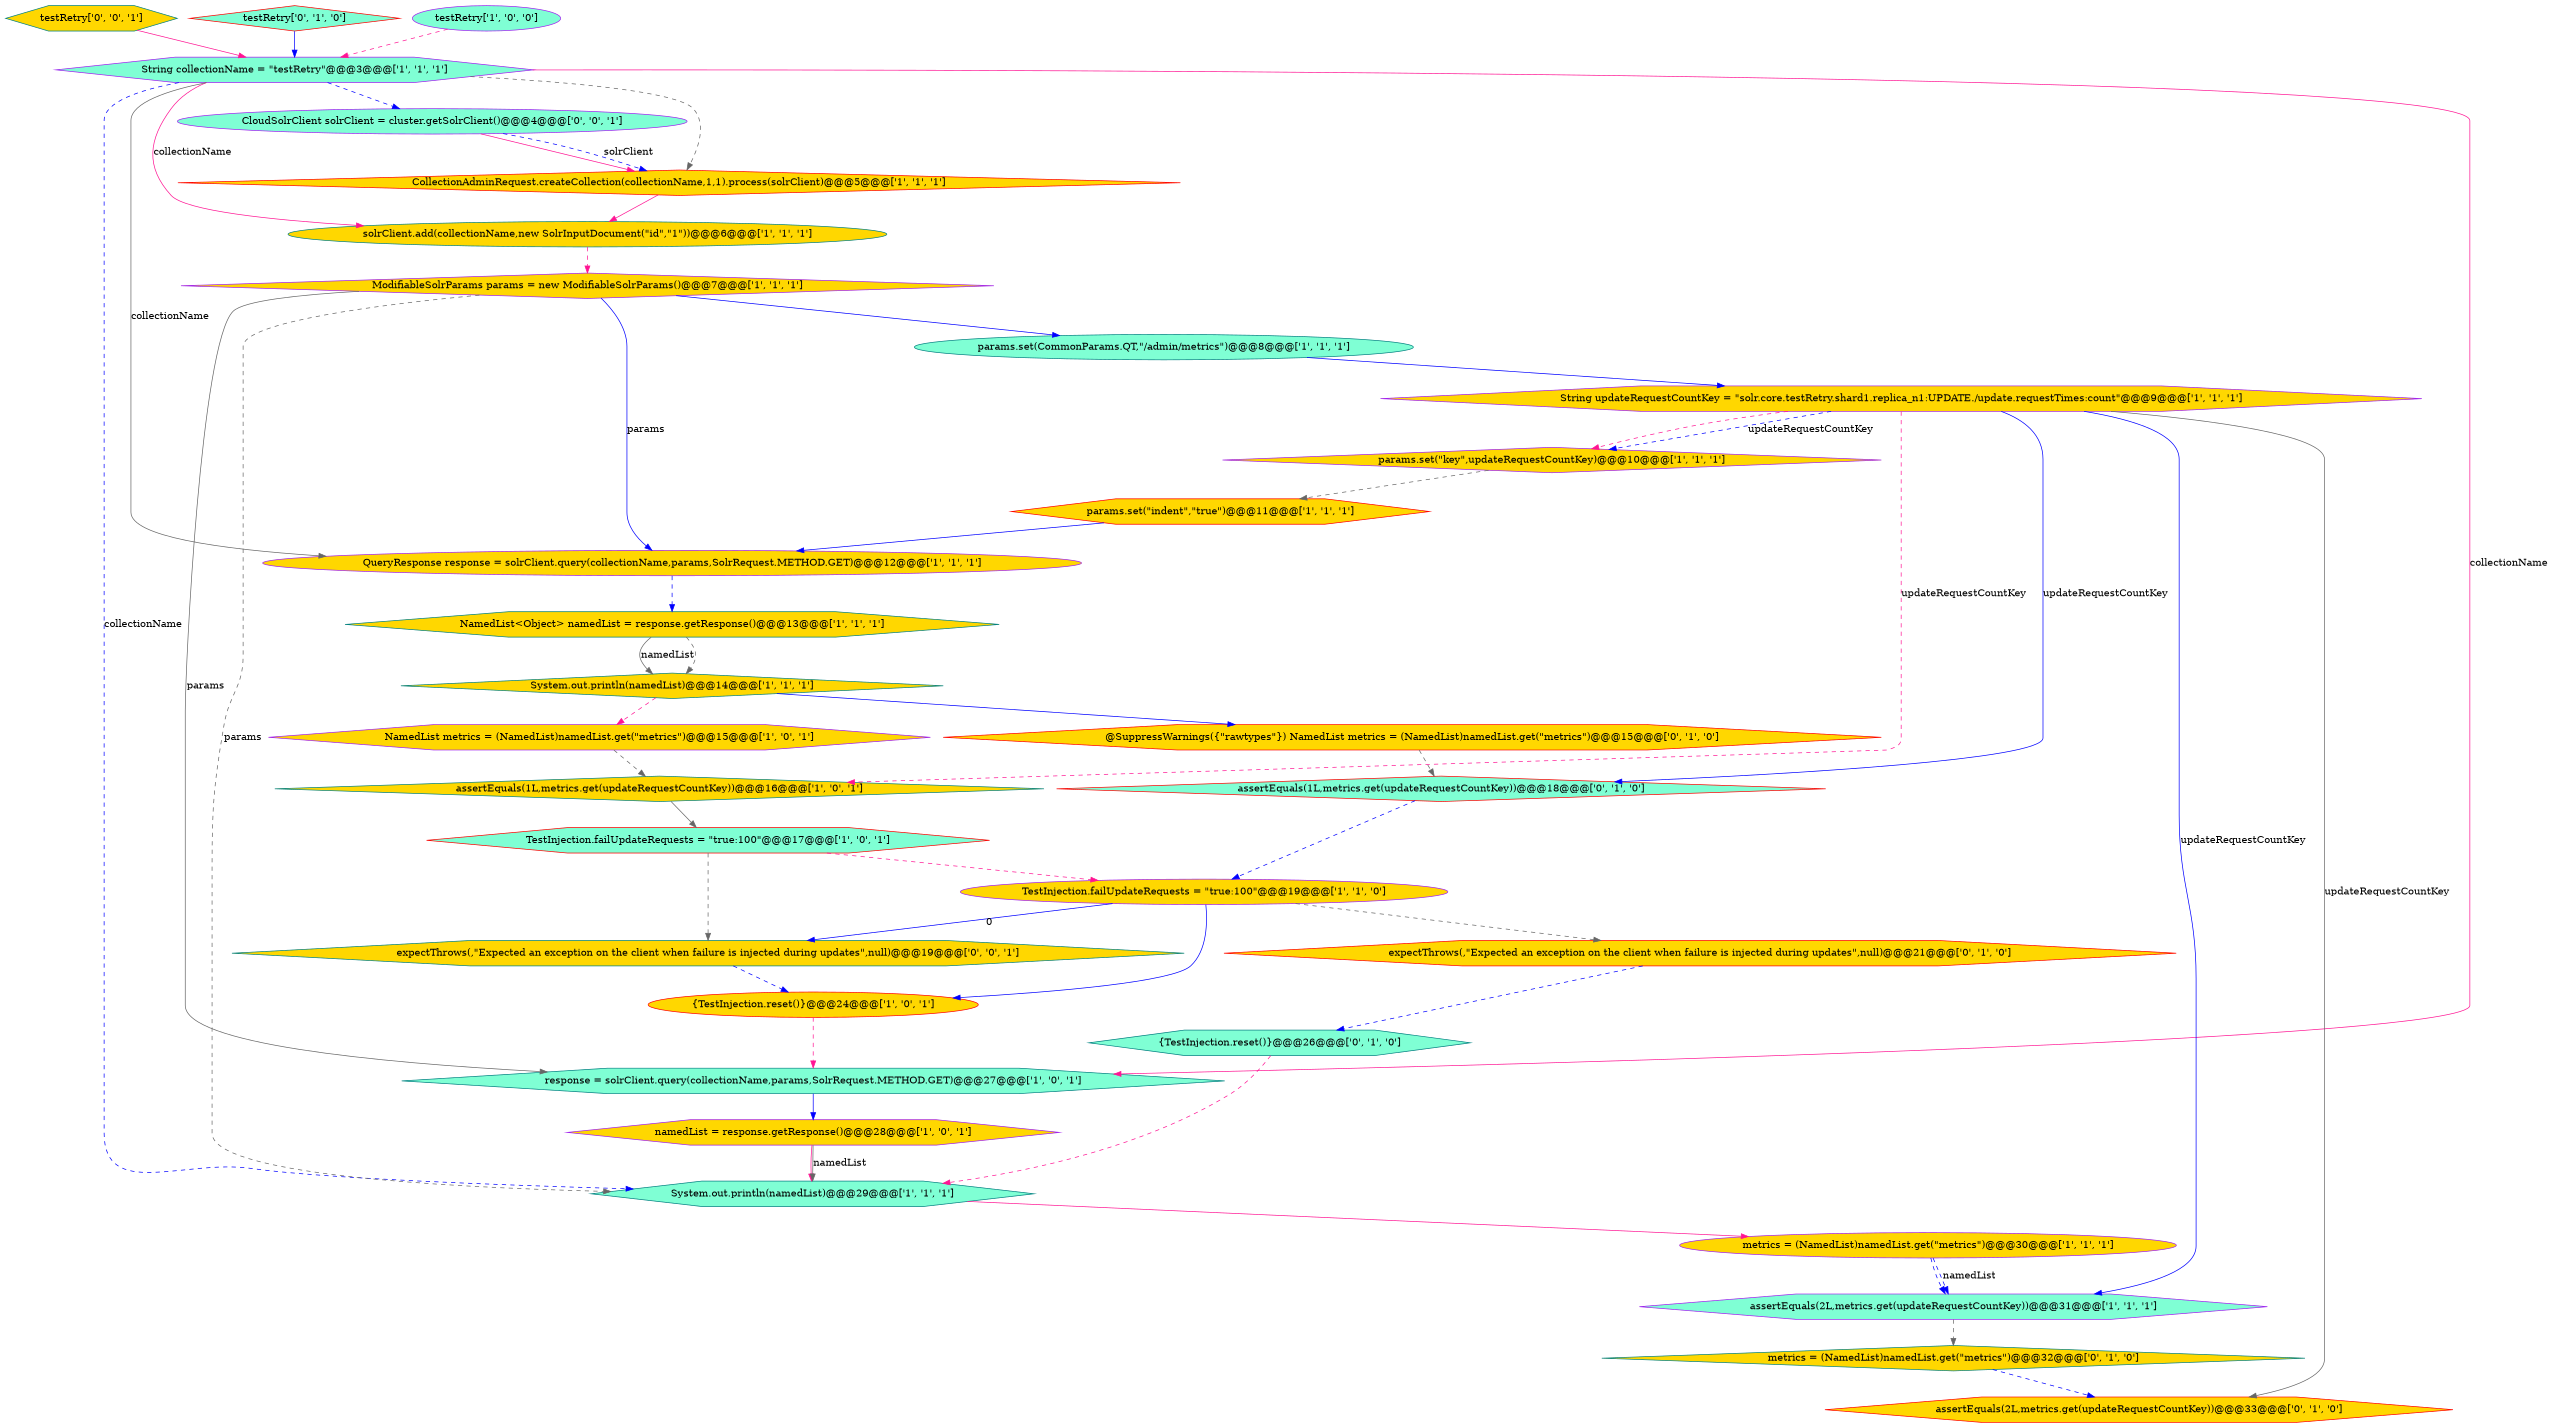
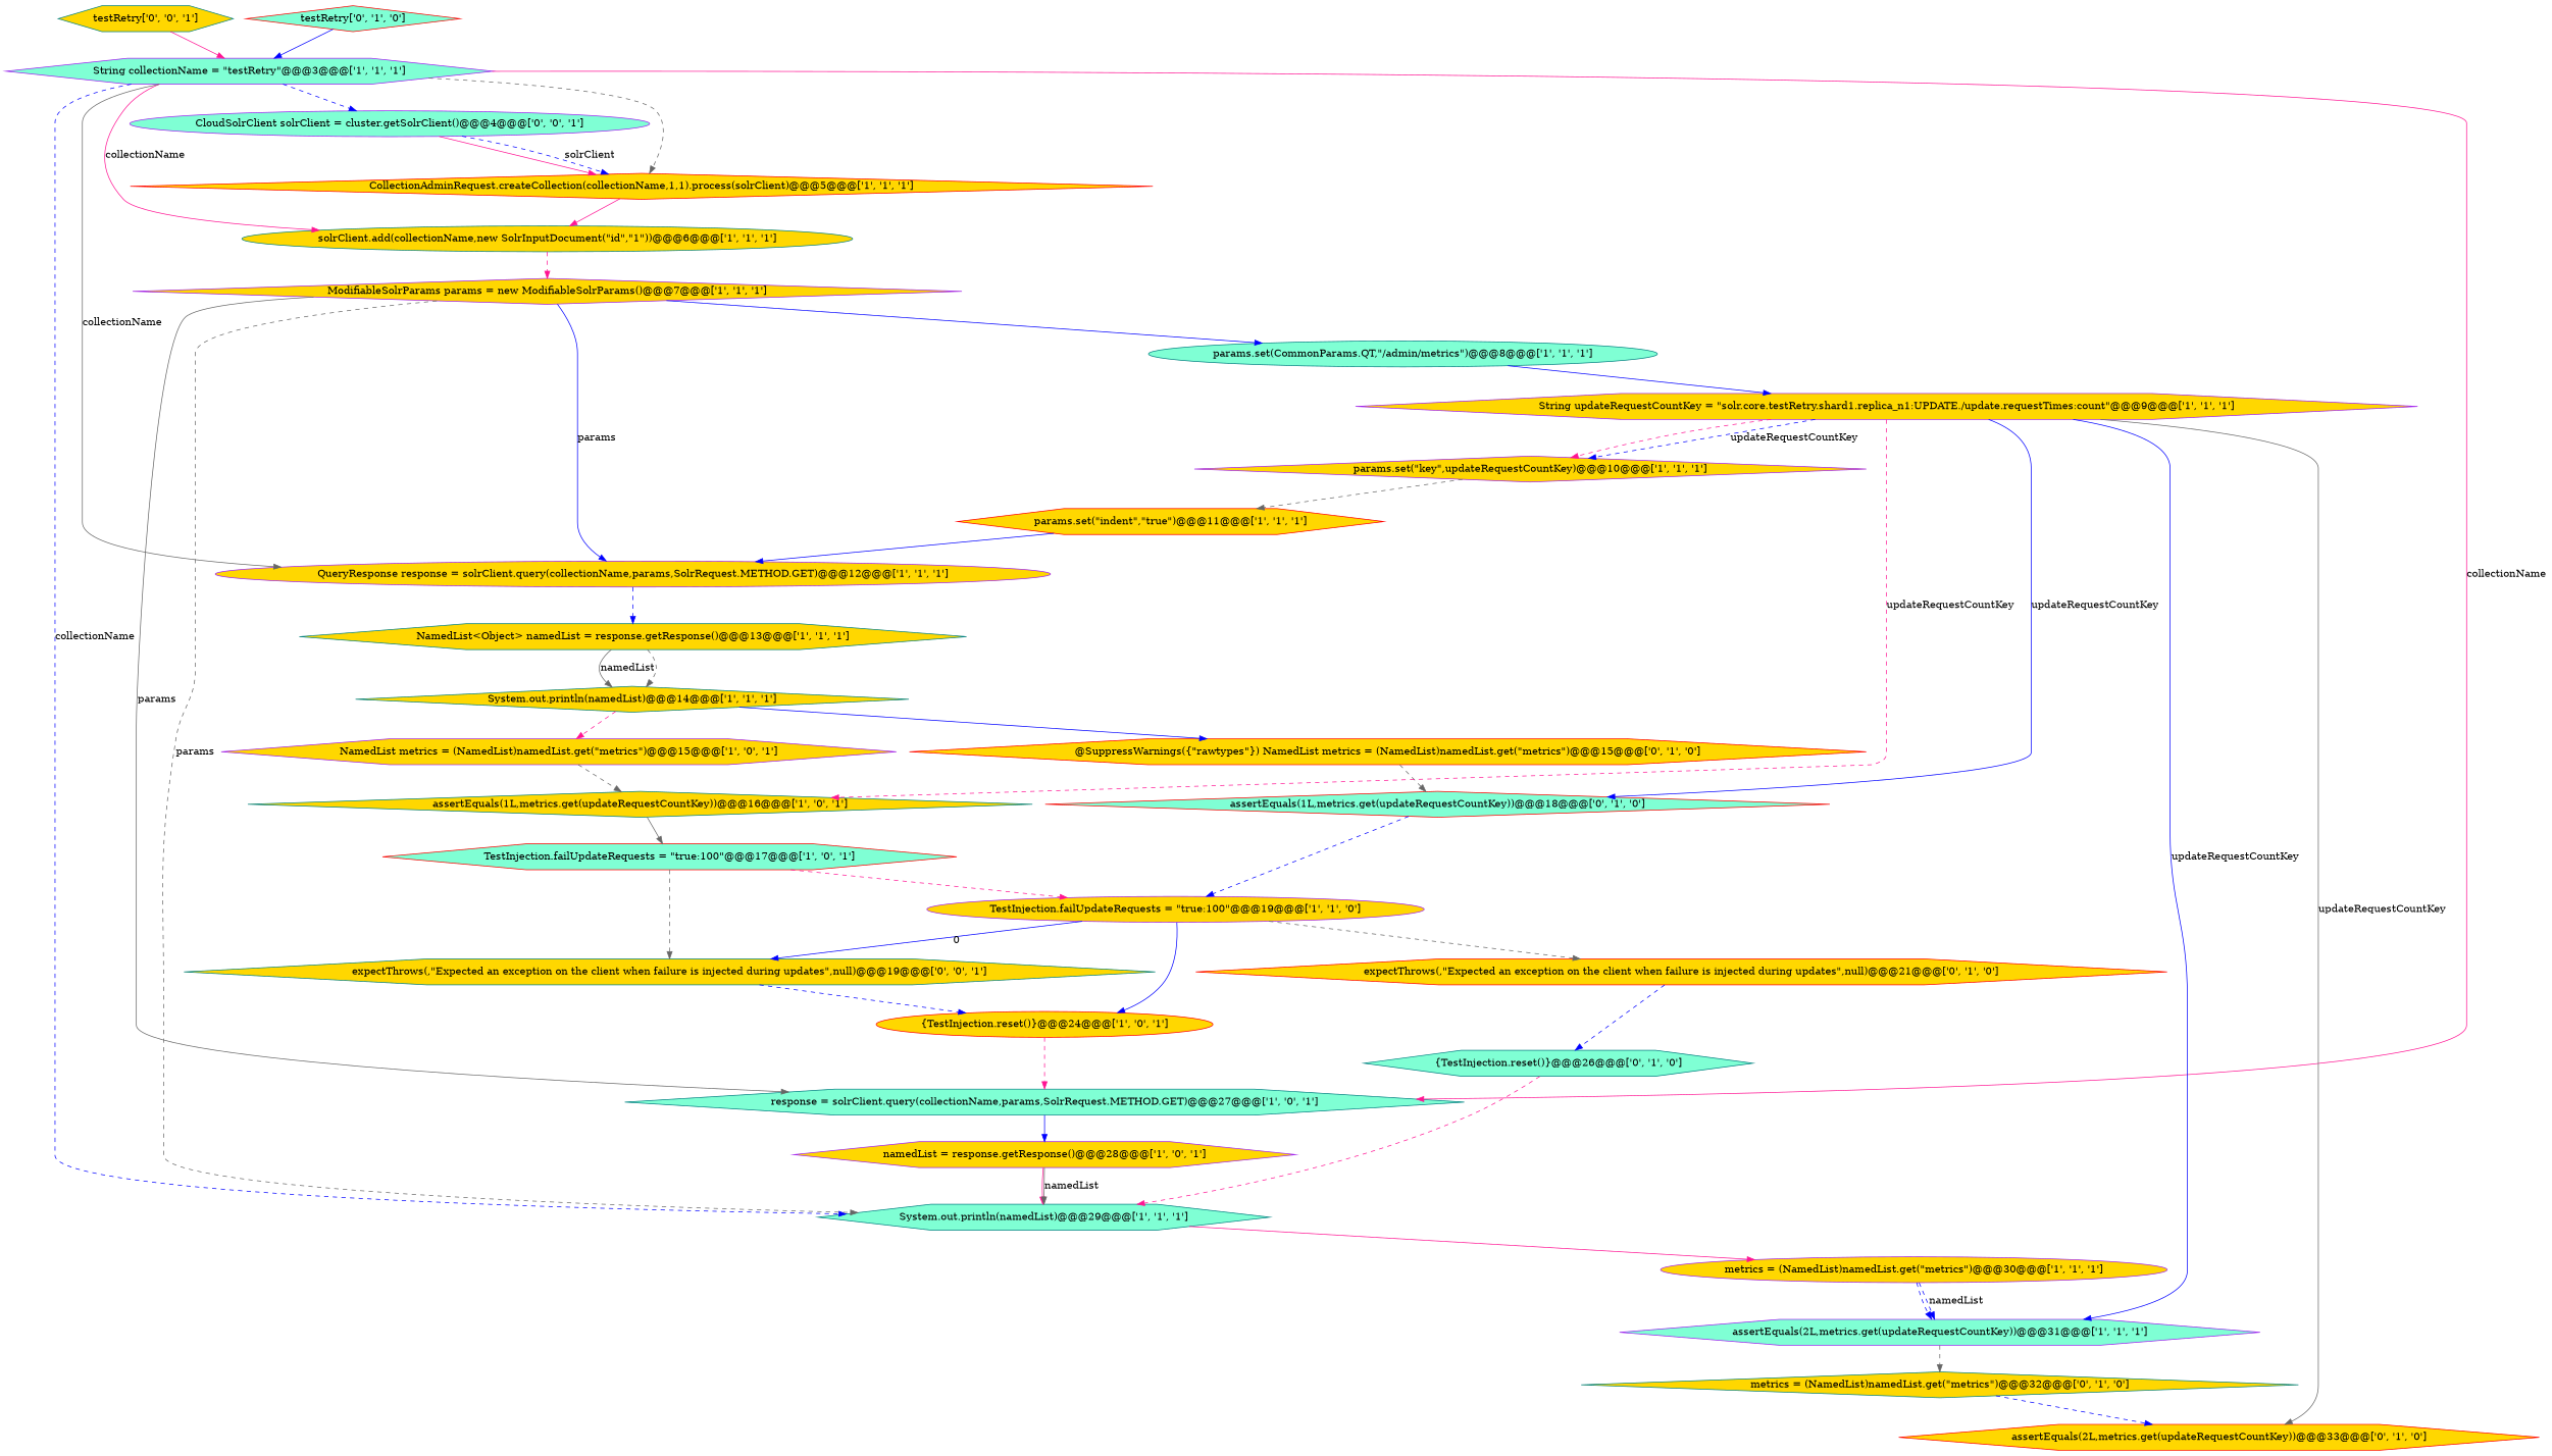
  digraph {
    node [color=purple fillcolor=gold shape=hexagon style=filled]
    edge [color=blue style=dashed]
    n1 [color=teal fillcolor=aquamarine label="System.out.println(namedList)@@@29@@@['1', '1', '1']"]
    n2 [label="metrics = (NamedList)namedList.get(\"metrics\")@@@30@@@['1', '1', '1']" shape=ellipse]
    n3 [fillcolor=aquamarine label="assertEquals(2L,metrics.get(updateRequestCountKey))@@@31@@@['1', '1', '1']"]
    n4 [color=teal label="NamedList<Object> namedList = response.getResponse()@@@13@@@['1', '1', '1']"]
    n5 [color=teal label="System.out.println(namedList)@@@14@@@['1', '1', '1']" shape=diamond]
    n6 [color=red label="@SuppressWarnings({\"rawtypes\"}) NamedList metrics = (NamedList)namedList.get(\"metrics\")@@@15@@@['0', '1', '0']"]
    n7 [label="NamedList metrics = (NamedList)namedList.get(\"metrics\")@@@15@@@['1', '0', '1']"]
    n8 [color=red label="{TestInjection.reset()}@@@24@@@['1', '0', '1']" shape=ellipse]
    n9 [color=teal fillcolor=aquamarine label="response = solrClient.query(collectionName,params,SolrRequest.METHOD.GET)@@@27@@@['1', '0', '1']"]
    n10 [label="namedList = response.getResponse()@@@28@@@['1', '0', '1']"]
    n11 [color=teal label="testRetry['0', '0', '1']"]
    n12 [fillcolor=aquamarine label="String collectionName = \"testRetry\"@@@3@@@['1', '1', '1']"]
    n13 [color=teal label="solrClient.add(collectionName,new SolrInputDocument(\"id\",\"1\"))@@@6@@@['1', '1', '1']" shape=ellipse]
    n14 [label="QueryResponse response = solrClient.query(collectionName,params,SolrRequest.METHOD.GET)@@@12@@@['1', '1', '1']" shape=ellipse]
    n15 [color=red label="CollectionAdminRequest.createCollection(collectionName,1,1).process(solrClient)@@@5@@@['1', '1', '1']" shape=diamond]
    n16 [fillcolor=aquamarine label="CloudSolrClient solrClient = cluster.getSolrClient()@@@4@@@['0', '0', '1']" shape=ellipse]
    n17 [label="params.set(\"key\",updateRequestCountKey)@@@10@@@['1', '1', '1']" shape=diamond]
    n18 [color=red label="params.set(\"indent\",\"true\")@@@11@@@['1', '1', '1']"]
    n19 [label="ModifiableSolrParams params = new ModifiableSolrParams()@@@7@@@['1', '1', '1']" shape=diamond]
    n20 [color=teal fillcolor=aquamarine label="params.set(CommonParams.QT,\"/admin/metrics\")@@@8@@@['1', '1', '1']" shape=ellipse]
    n21 [color=red fillcolor=aquamarine label="assertEquals(1L,metrics.get(updateRequestCountKey))@@@18@@@['0', '1', '0']" shape=diamond]
    n22 [label="TestInjection.failUpdateRequests = \"true:100\"@@@19@@@['1', '1', '0']" shape=ellipse]
    n23 [color=teal label="expectThrows(,\"Expected an exception on the client when failure is injected during updates\",null)@@@19@@@['0', '0', '1']"]
    n24 [label="String updateRequestCountKey = \"solr.core.testRetry.shard1.replica_n1:UPDATE./update.requestTimes:count\"@@@9@@@['1', '1', '1']"]
    n25 [color=red label="assertEquals(2L,metrics.get(updateRequestCountKey))@@@33@@@['0', '1', '0']"]
    n26 [color=teal label="assertEquals(1L,metrics.get(updateRequestCountKey))@@@16@@@['1', '0', '1']" shape=diamond]
    n27 [color=red fillcolor=aquamarine label="testRetry['0', '1', '0']" shape=diamond]
    n28 [color=red fillcolor=aquamarine label="TestInjection.failUpdateRequests = \"true:100\"@@@17@@@['1', '0', '1']"]
    n29 [color=teal label="metrics = (NamedList)namedList.get(\"metrics\")@@@32@@@['0', '1', '0']" shape=diamond]
    n30 [color=red label="expectThrows(,\"Expected an exception on the client when failure is injected during updates\",null)@@@21@@@['0', '1', '0']"]
-   n31 [fillcolor=aquamarine label="testRetry['1', '0', '0']" shape=ellipse]
    n32 [color=teal fillcolor=aquamarine label="{TestInjection.reset()}@@@26@@@['0', '1', '0']"]
    n1 -> n2 [color=deeppink style=solid]
    n2 -> n3 [label=namedList]
    n2 -> n3
    n3 -> n29 [color=gray40]
    n4 -> n5 [color=gray40 label=namedList style=solid]
    n4 -> n5 [color=gray40]
    n5 -> n6 [style=solid]
    n5 -> n7 [color=deeppink]
    n6 -> n21 [color=gray40]
    n7 -> n26 [color=gray40]
    n8 -> n9 [color=deeppink]
    n9 -> n10 [style=solid]
    n10 -> n1 [color=deeppink style=solid]
    n10 -> n1 [color=gray40 label=namedList style=solid]
    n11 -> n12 [color=deeppink style=solid]
    n12 -> n1 [label=collectionName]
    n12 -> n9 [color=deeppink label=collectionName style=solid]
    n12 -> n13 [color=deeppink label=collectionName style=solid]
    n12 -> n14 [color=gray40 label=collectionName style=solid]
    n12 -> n15 [color=gray40]
    n12 -> n16
    n13 -> n19 [color=deeppink]
    n14 -> n4
    n15 -> n13 [color=deeppink style=solid]
    n16 -> n15 [color=deeppink style=solid]
    n16 -> n15 [label=solrClient]
    n17 -> n18 [color=gray40]
    n18 -> n14 [style=solid]
    n19 -> n1 [color=gray40 label=params]
    n19 -> n9 [color=gray40 label=params style=solid]
    n19 -> n14 [label=params style=solid]
    n19 -> n20 [style=solid]
    n20 -> n24 [style=solid]
    n21 -> n22
    n22 -> n8 [style=solid]
    n22 -> n23 [label=0 style=solid]
    n22 -> n30 [color=gray40]
    n23 -> n8
    n24 -> n3 [label=updateRequestCountKey style=solid]
    n24 -> n17 [label=updateRequestCountKey]
    n24 -> n17 [color=deeppink]
    n24 -> n21 [label=updateRequestCountKey style=solid]
    n24 -> n25 [color=gray40 label=updateRequestCountKey style=solid]
    n24 -> n26 [color=deeppink label=updateRequestCountKey]
    n26 -> n28 [color=gray40 style=solid]
    n27 -> n12 [style=solid]
    n28 -> n22 [color=deeppink]
    n28 -> n23 [color=gray40]
    n29 -> n25
    n30 -> n32
-   n31 -> n12 [color=deeppink]
    n32 -> n1 [color=deeppink]
  }
